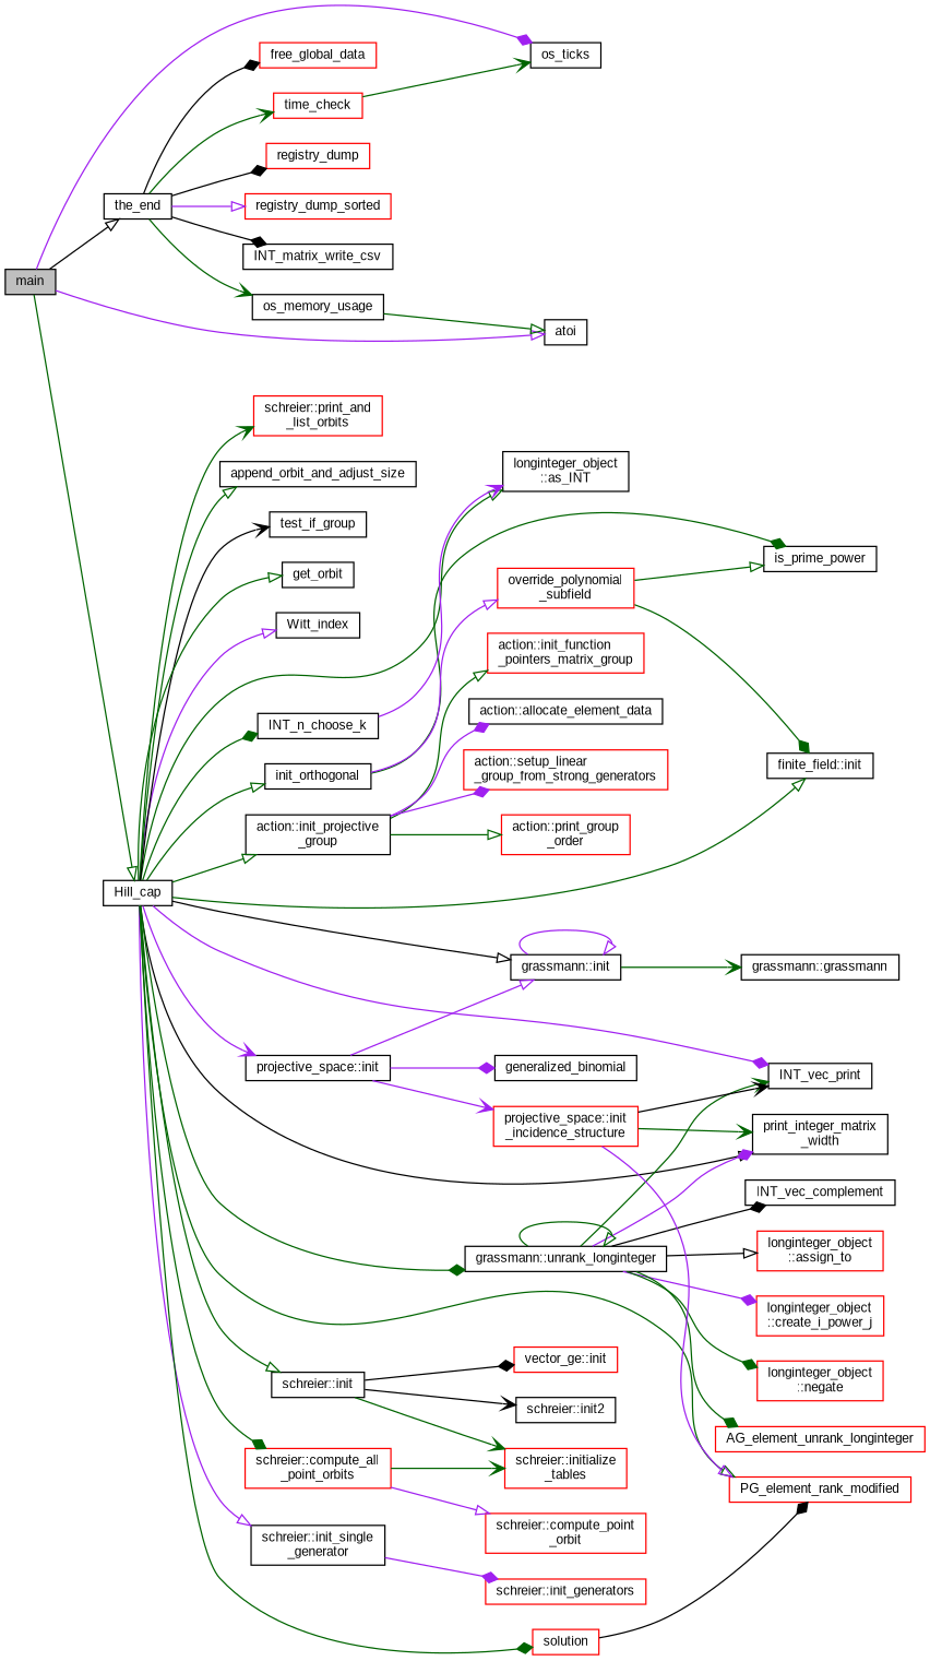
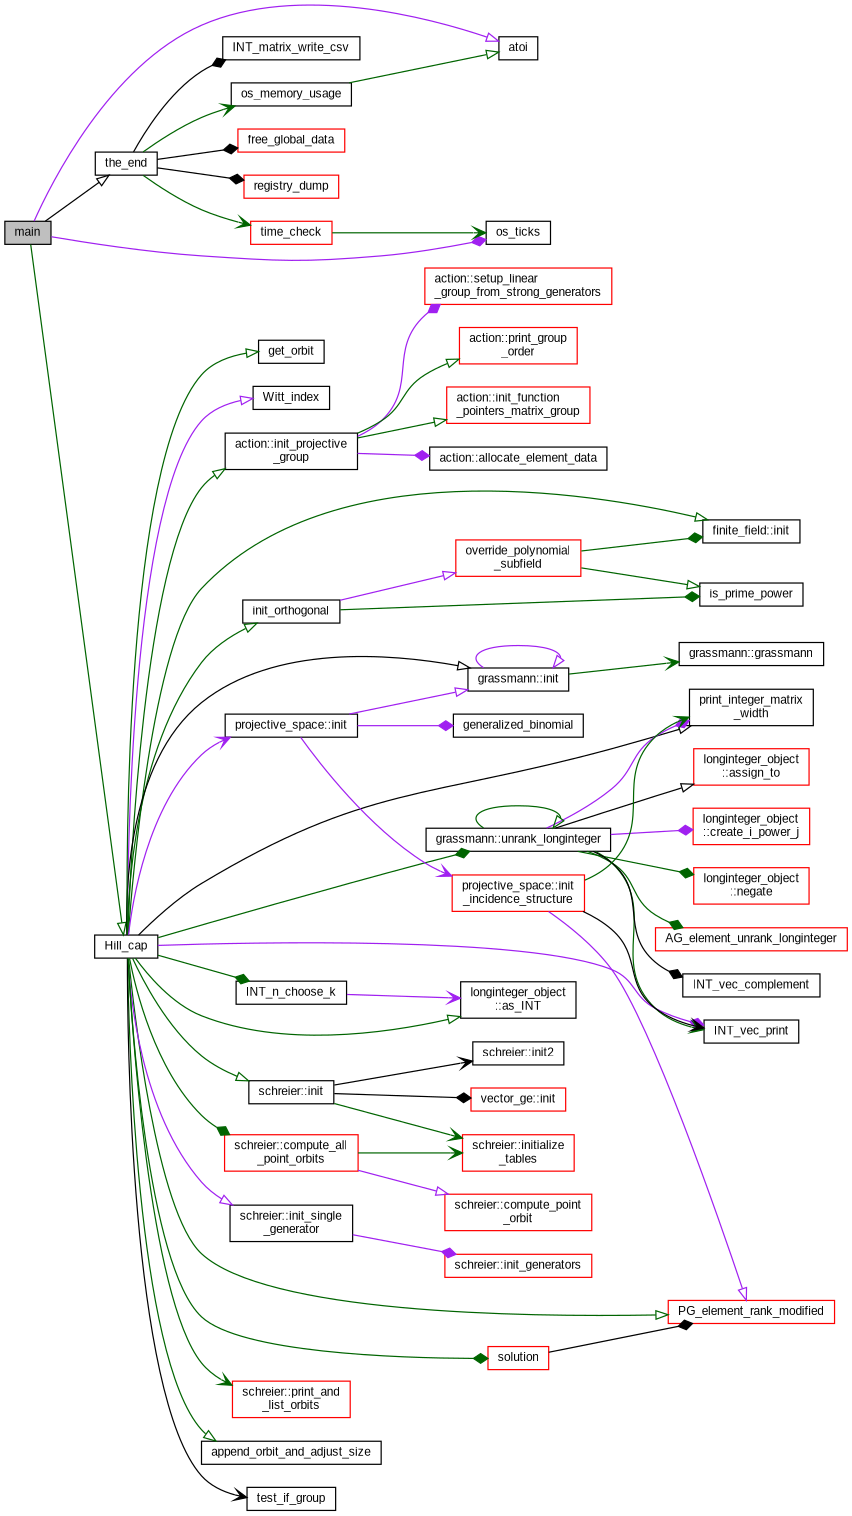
  digraph {
    fontname="Liberation Sans"
    rankdir=LR
    node [color=black fillcolor=white fontname="Liberation Sans" fontsize=10 shape=record style=filled]
    edge [arrowhead=onormal color=darkgreen fontname="Liberation Sans" fontsize=10 labelfontname=Helvetica labelfontsize=10 style=solid]
    n1 [fillcolor=grey75 fontcolor=black height=0.2 label=main width=0.4]
    n2 [height=0.2 label=os_ticks width=0.4]
    n3 [height=0.2 label=atoi width=0.4]
    n4 [height=0.2 label=Hill_cap width=0.4]
    n5 [height=0.2 label=the_end width=0.4]
    n6 [height=0.2 label=Witt_index width=0.4]
    n7 [height=0.2 label="finite_field::init" width=0.4]
    n8 [height=0.2 label=init_orthogonal width=0.4]
    n9 [height=0.2 label="action::init_projective\l_group" width=0.4]
    n10 [height=0.2 label="projective_space::init" width=0.4]
    n11 [height=0.2 label="grassmann::init" width=0.4]
    n12 [height=0.2 label=INT_vec_print width=0.4]
    n13 [height=0.2 label="print_integer_matrix\l_width" width=0.4]
    n14 [color=red height=0.2 label=PG_element_rank_modified width=0.4]
    n15 [height=0.2 label="grassmann::unrank_longinteger" width=0.4]
    n16 [height=0.2 label="longinteger_object\l::as_INT" width=0.4]
    n17 [height=0.2 label="schreier::init" width=0.4]
    n18 [height=0.2 label="schreier::init_single\l_generator" width=0.4]
    n19 [color=red height=0.2 label="schreier::compute_all\l_point_orbits" width=0.4]
    n20 [color=red height=0.2 label="schreier::print_and\l_list_orbits" width=0.4]
    n21 [height=0.2 label=append_orbit_and_adjust_size width=0.4]
    n22 [height=0.2 label=test_if_group width=0.4]
    n23 [color=red height=0.2 label=solution width=0.4]
    n24 [height=0.2 label=INT_n_choose_k width=0.4]
    n25 [height=0.2 label=get_orbit width=0.4]
    n26 [color=red height=0.2 label=free_global_data width=0.4]
    n27 [color=red height=0.2 label=registry_dump width=0.4]
-   n28 [color=red height=0.2 label=registry_dump_sorted width=0.4]
    n29 [color=red height=0.2 label=time_check width=0.4]
    n30 [height=0.2 label=os_memory_usage width=0.4]
    n31 [height=0.2 label=INT_matrix_write_csv width=0.4]
    n32 [height=0.2 label=is_prime_power width=0.4]
    n33 [color=red height=0.2 label="override_polynomial\l_subfield" width=0.4]
    n34 [color=red height=0.2 label="action::init_function\l_pointers_matrix_group" width=0.4]
    n35 [height=0.2 label="action::allocate_element_data" width=0.4]
    n36 [color=red height=0.2 label="action::setup_linear\l_group_from_strong_generators" width=0.4]
    n37 [color=red height=0.2 label="action::print_group\l_order" width=0.4]
    n38 [height=0.2 label=generalized_binomial width=0.4]
    n39 [color=red height=0.2 label="projective_space::init\l_incidence_structure" width=0.4]
    n40 [height=0.2 label="grassmann::grassmann" width=0.4]
    n41 [color=red height=0.2 label="longinteger_object\l::assign_to" width=0.4]
    n42 [color=red height=0.2 label="longinteger_object\l::create_i_power_j" width=0.4]
    n43 [color=red height=0.2 label="longinteger_object\l::negate" width=0.4]
    n44 [color=red height=0.2 label=AG_element_unrank_longinteger width=0.4]
    n45 [height=0.2 label=INT_vec_complement width=0.4]
    n46 [color=red height=0.2 label="vector_ge::init" width=0.4]
    n47 [color=red height=0.2 label="schreier::initialize\l_tables" width=0.4]
    n48 [height=0.2 label="schreier::init2" width=0.4]
    n49 [color=red height=0.2 label="schreier::init_generators" width=0.4]
    n50 [color=red height=0.2 label="schreier::compute_point\l_orbit" width=0.4]
    n1 -> n2 [arrowhead=diamond color=purple]
    n1 -> n3 [color=purple]
    n1 -> n4
    n1 -> n5 [color=black]
    n4 -> n6 [color=purple]
    n4 -> n7
    n4 -> n8
    n4 -> n9
    n4 -> n10 [arrowhead=vee color=purple]
    n4 -> n11 [color=black]
    n4 -> n12 [arrowhead=diamond color=purple]
    n4 -> n13 [color=black]
    n4 -> n14
    n4 -> n15 [arrowhead=diamond]
    n4 -> n16
    n4 -> n17
    n4 -> n18 [color=purple]
    n4 -> n19 [arrowhead=diamond]
    n4 -> n20 [arrowhead=vee]
    n4 -> n21
    n4 -> n22 [arrowhead=vee color=black]
    n4 -> n23 [arrowhead=diamond]
    n4 -> n24 [arrowhead=diamond]
    n4 -> n25
    n5 -> n26 [arrowhead=diamond color=black]
    n5 -> n27 [arrowhead=diamond color=black]
-   n5 -> n28 [color=purple]
    n5 -> n29 [arrowhead=vee]
    n5 -> n30 [arrowhead=vee]
    n5 -> n31 [arrowhead=diamond color=black]
    n8 -> n32 [arrowhead=diamond]
    n8 -> n33 [color=purple]
    n9 -> n34
    n9 -> n35 [arrowhead=diamond color=purple]
    n9 -> n36 [arrowhead=diamond color=purple]
    n9 -> n37
    n10 -> n11 [color=purple]
    n10 -> n38 [arrowhead=diamond color=purple]
    n10 -> n39 [arrowhead=vee color=purple]
    n11 -> n11 [color=purple]
    n11 -> n40 [arrowhead=vee]
    n15 -> n12 [arrowhead=vee]
    n15 -> n13 [arrowhead=diamond color=purple]
    n15 -> n15
    n15 -> n41 [color=black]
    n15 -> n42 [arrowhead=diamond color=purple]
    n15 -> n43 [arrowhead=diamond]
    n15 -> n44 [arrowhead=diamond]
    n15 -> n45 [arrowhead=diamond color=black]
    n17 -> n46 [arrowhead=diamond color=black]
    n17 -> n47 [arrowhead=vee]
    n17 -> n48 [arrowhead=vee color=black]
    n18 -> n49 [arrowhead=diamond color=purple]
    n19 -> n47 [arrowhead=vee]
    n19 -> n50 [color=purple]
    n23 -> n14 [arrowhead=diamond color=black]
    n24 -> n16 [arrowhead=vee color=purple]
    n29 -> n2 [arrowhead=vee]
    n30 -> n3
    n33 -> n7 [arrowhead=diamond]
    n33 -> n32
    n39 -> n12 [arrowhead=vee color=black]
    n39 -> n13 [arrowhead=vee]
    n39 -> n14 [color=purple]
  }
